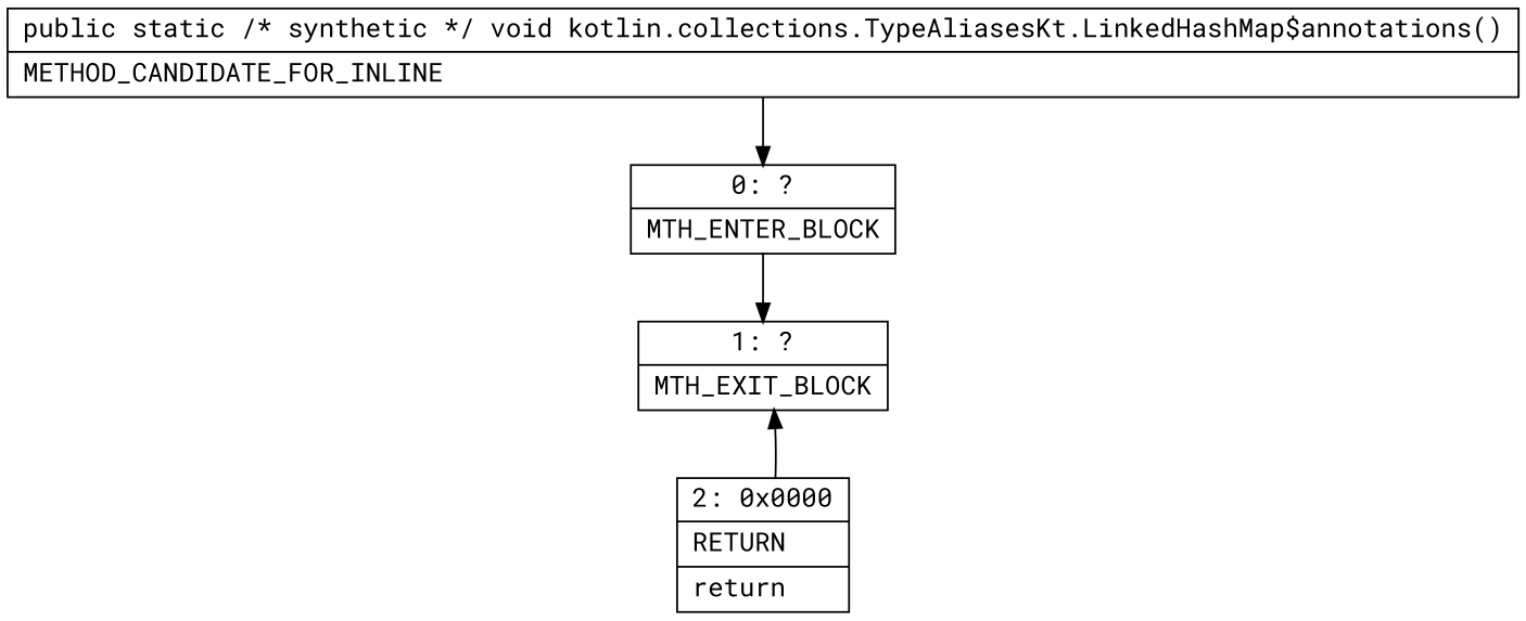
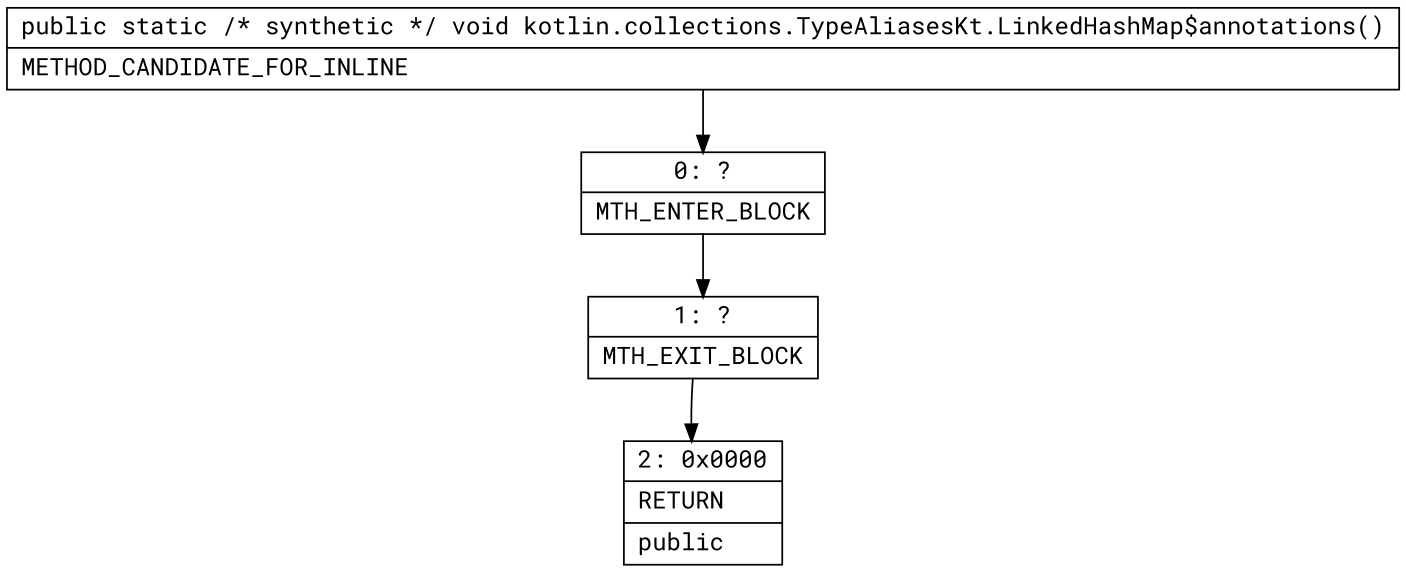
  digraph {
    fontname="Roboto Mono"
    node [fontname="Roboto Mono" shape=record]
    edge [fontname="Roboto Mono"]
    n1 [label="{0\:\ ?|MTH_ENTER_BLOCK\l}"]
    n2 [label="{1\:\ ?|MTH_EXIT_BLOCK\l}"]
-   n3 [label="{2\:\ 0x0000|RETURN\l|return\l}"]
+   n3 [label="{2\:\ 0x0000|RETURN\l|public\l}"]
    n4 [label="{public static \/* synthetic *\/ void kotlin.collections.TypeAliasesKt.LinkedHashMap$annotations()  | METHOD_CANDIDATE_FOR_INLINE\l}"]
    n1 -> n2
-   n3 -> n2
+   n2 -> n3
    n4 -> n1
  }
